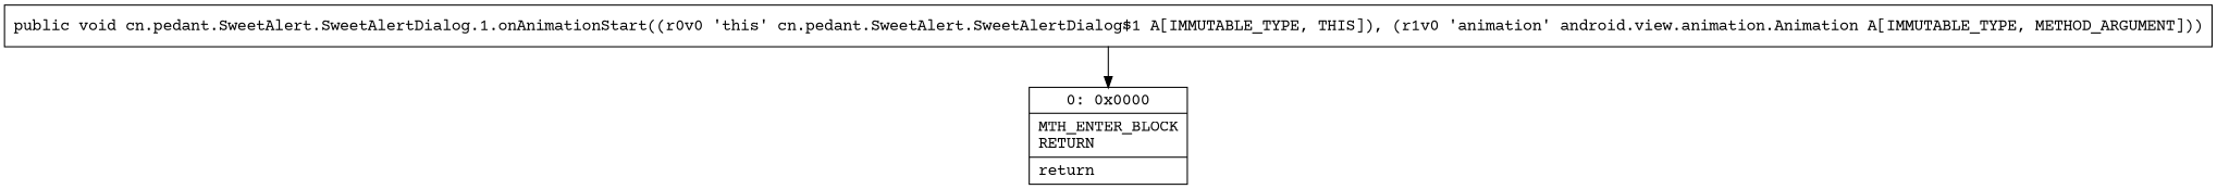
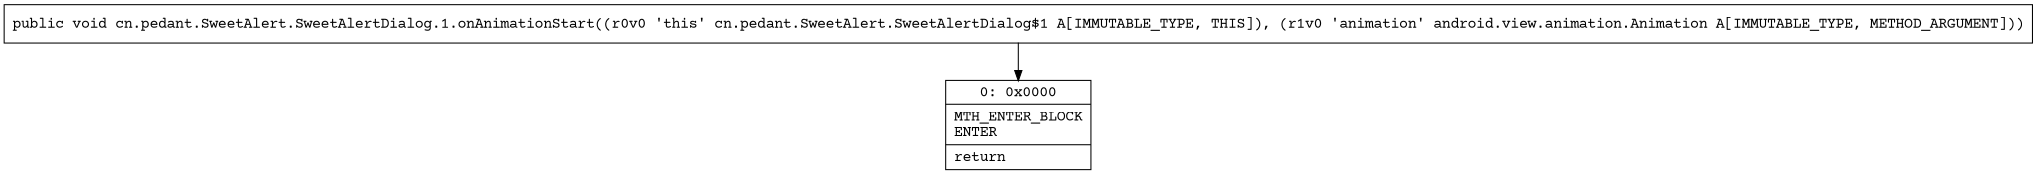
  digraph {
    fontname="Courier Prime"
    node [shape=record fontname="Courier Prime"]
-   n1 [label="{0\:\ 0x0000|MTH_ENTER_BLOCK\lRETURN\l|return\l}"]
+   n1 [label="{0\:\ 0x0000|MTH_ENTER_BLOCK\lENTER\l|return\l}"]
    n2 [label="{public void cn.pedant.SweetAlert.SweetAlertDialog.1.onAnimationStart((r0v0 'this' cn.pedant.SweetAlert.SweetAlertDialog$1 A[IMMUTABLE_TYPE, THIS]), (r1v0 'animation' android.view.animation.Animation A[IMMUTABLE_TYPE, METHOD_ARGUMENT])) }"]
    n2 -> n1 [fontname="Courier Prime"]
  }
